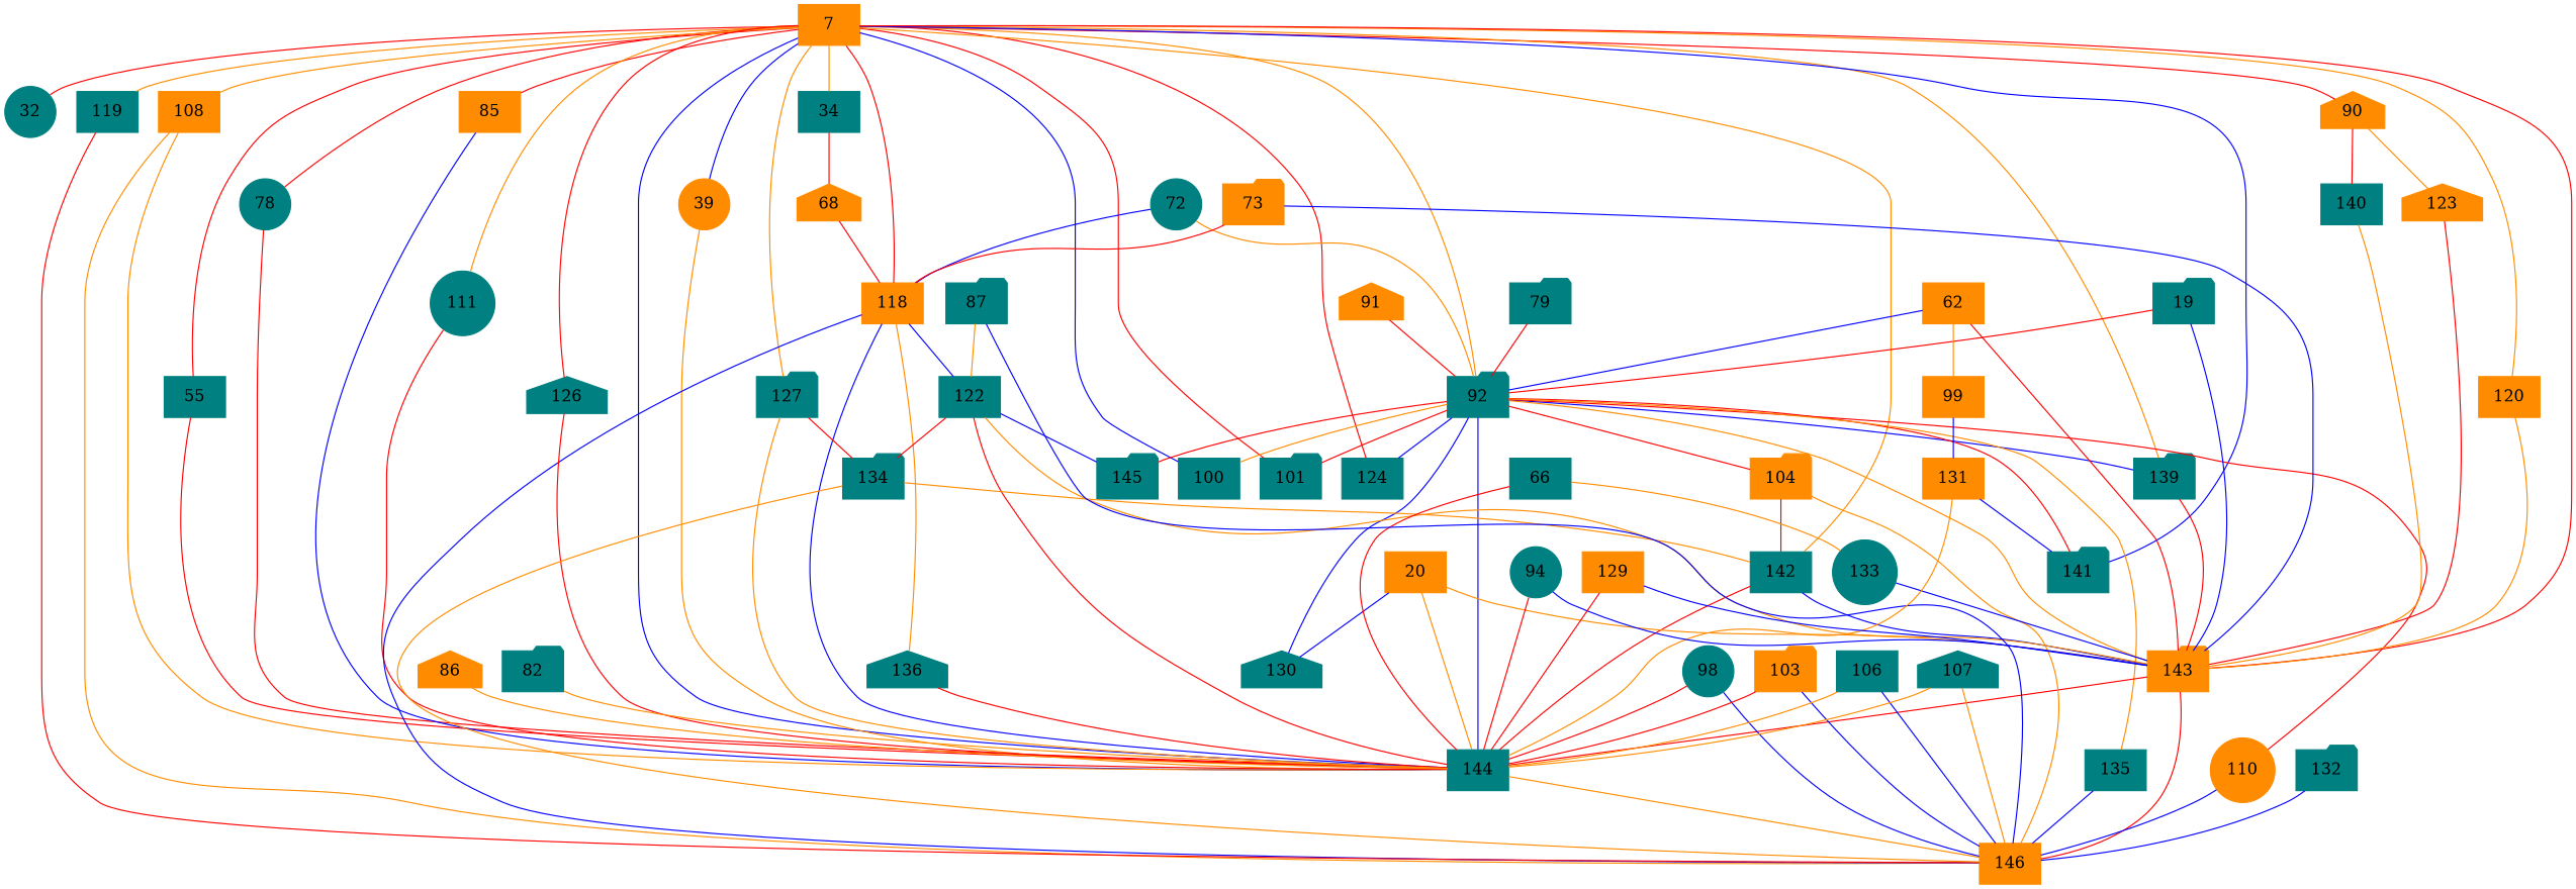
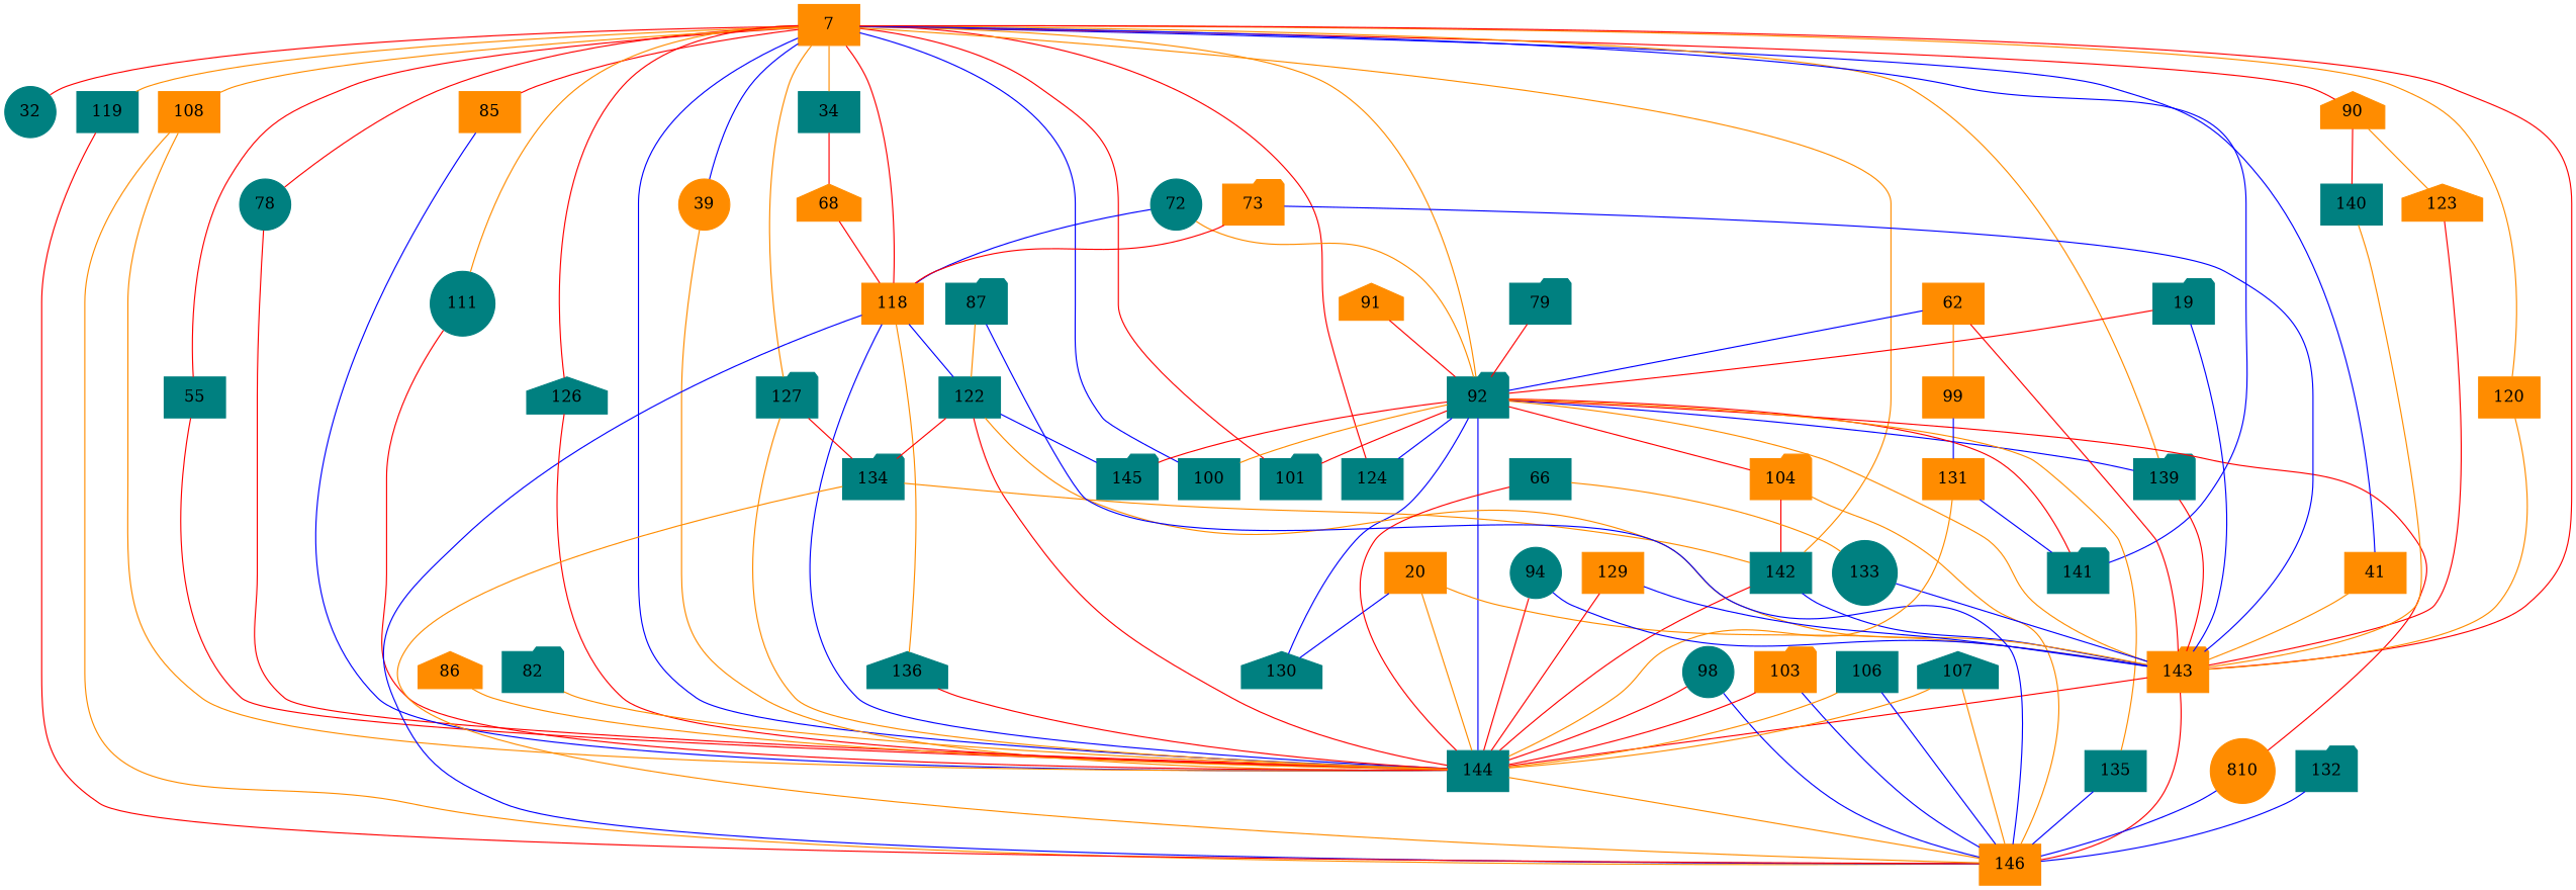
  graph {
    node [color=teal shape=box style=filled]
    edge [color=red]
    7 [color=darkorange super="+1"]
    32 [shape=circle]
    34
    39 [color=darkorange shape=circle]
+   41 [color=darkorange super="+38"]
    55
    78 [shape=circle]
    85 [color=darkorange super="+47"]
    90 [color=darkorange shape=house super="+88"]
    92 [shape=folder super="+9+29+76"]
    100 [super="+21"]
    101 [shape=folder super="+46"]
    108 [color=darkorange super="+31+86"]
    111 [shape=circle]
    118 [color=darkorange super="+115+52+97"]
    119 [super="+114"]
    120 [color=darkorange]
    124
    126 [shape=house]
    127 [shape=folder super="+33"]
    139 [shape=folder super="+60"]
    141 [shape=folder super="+80"]
    142 [super="+117+59+67"]
    143 [color=darkorange shape=folder super="+13+125+5"]
    144 [super="+74+83+138+93+51+56+121+116"]
    68 [color=darkorange shape=house]
    123 [color=darkorange shape=house]
    140 [super="+105"]
    130 [shape=house]
    104 [color=darkorange shape=folder super="+102"]
-   110 [color=darkorange shape=circle]
+   110 [color=darkorange shape=circle label=810]
    135
    145 [shape=folder]
    146 [color=darkorange super="+113+137+95+128"]
    122 [super="+12+64+109"]
    136 [shape=house super="+81"]
    134 [shape=folder super="+49"]
    19 [shape=folder]
    20 [color=darkorange]
    n40 [color=darkorange label=86 shape=house]
    62 [color=darkorange]
    99 [color=darkorange]
    133 [shape=circle super="+70"]
    66
    72 [shape=circle]
    73 [color=darkorange shape=folder]
    79 [shape=folder]
    82 [shape=folder]
    87 [shape=folder]
    131 [color=darkorange super="+71+65"]
    91 [color=darkorange shape=house]
    94 [shape=circle]
    98 [shape=circle]
    103 [color=darkorange shape=folder]
    106
    107 [shape=house super="+53"]
    129 [color=darkorange]
    132 [shape=folder]
    7 -- 32
    7 -- 34 [color=darkorange weight=2]
    7 -- 39 [color=blue]
+   7 -- 41 [color=blue]
    7 -- 55
    7 -- 78
    7 -- 85 [weight=2]
    7 -- 90 [weight=3]
    7 -- 92 [color=darkorange weight=5]
    7 -- 100 [color=blue]
    7 -- 101
    7 -- 108 [color=darkorange weight=3]
    7 -- 111 [color=darkorange]
    7 -- 118 [weight=6]
    7 -- 119 [color=darkorange weight=2]
    7 -- 120 [color=darkorange]
    7 -- 124
    7 -- 126
    7 -- 127 [color=darkorange weight=2]
    7 -- 139 [color=darkorange]
    7 -- 141 [color=blue]
    7 -- 142 [color=darkorange weight=3]
    7 -- 143 [weight=5]
    7 -- 144 [color=blue weight=14]
    34 -- 68
    39 -- 144 [color=darkorange]
+   41 -- 143 [color=darkorange weight=2]
    55 -- 144
    78 -- 144
    85 -- 144 [color=blue]
    90 -- 123 [color=darkorange]
    90 -- 140
    92 -- 100 [color=darkorange]
    92 -- 101 [weight=2]
    92 -- 124 [color=blue]
    92 -- 139 [color=blue]
    92 -- 141
    92 -- 143 [color=darkorange weight=5]
    92 -- 144 [color=blue weight=21]
    92 -- 130 [color=blue]
    92 -- 104
    92 -- 110
    92 -- 135 [color=darkorange]
    92 -- 145
    108 -- 144 [color=darkorange]
    108 -- 146 [color=darkorange]
    111 -- 144
    118 -- 144 [color=blue]
    118 -- 146 [color=blue]
    118 -- 122 [color=blue]
    118 -- 136 [color=darkorange]
    119 -- 146
    120 -- 143 [color=darkorange]
    126 -- 144
    127 -- 144 [color=darkorange]
    127 -- 134
    139 -- 143
    142 -- 143 [color=blue]
    142 -- 144
    143 -- 144 [weight=16]
    143 -- 146 [weight=11]
    144 -- 146 [color=darkorange weight=5]
    68 -- 118
    123 -- 143
    140 -- 143 [color=darkorange]
    104 -- 142
    104 -- 146 [color=darkorange]
    110 -- 146 [color=blue]
    135 -- 146 [color=blue]
    122 -- 143 [color=darkorange weight=2]
    122 -- 144 [weight=4]
    122 -- 145 [color=blue]
    122 -- 134
    136 -- 144 [weight=2]
    134 -- 142 [color=darkorange]
    134 -- 146 [color=darkorange weight=3]
    19 -- 92
    19 -- 143 [color=blue]
    20 -- 143 [color=darkorange weight=3]
    20 -- 144 [color=darkorange weight=2]
    20 -- 130 [color=blue]
    n40 -- 144 [color=darkorange]
    62 -- 92 [color=blue]
    62 -- 143
    62 -- 99 [color=darkorange]
    99 -- 131 [color=blue]
    133 -- 143 [color=blue weight=2]
    66 -- 144 [weight=2]
    66 -- 133 [color=darkorange]
    72 -- 92 [color=darkorange]
    72 -- 118 [color=blue]
    73 -- 118
    73 -- 143 [color=blue weight=2]
    79 -- 92 [weight=2]
    82 -- 144 [color=darkorange weight=2]
    87 -- 146 [color=blue]
    87 -- 122 [color=darkorange]
    131 -- 141 [color=blue]
    131 -- 144 [color=darkorange]
    91 -- 92
    94 -- 143 [color=blue]
    94 -- 144
    98 -- 144
    98 -- 146 [color=blue]
    103 -- 144
    103 -- 146 [color=blue]
    106 -- 144 [color=darkorange]
    106 -- 146 [color=blue]
    107 -- 144 [color=darkorange]
    107 -- 146 [color=darkorange weight=2]
    129 -- 143 [color=blue]
    129 -- 144
    132 -- 146 [color=blue weight=2]
  }
